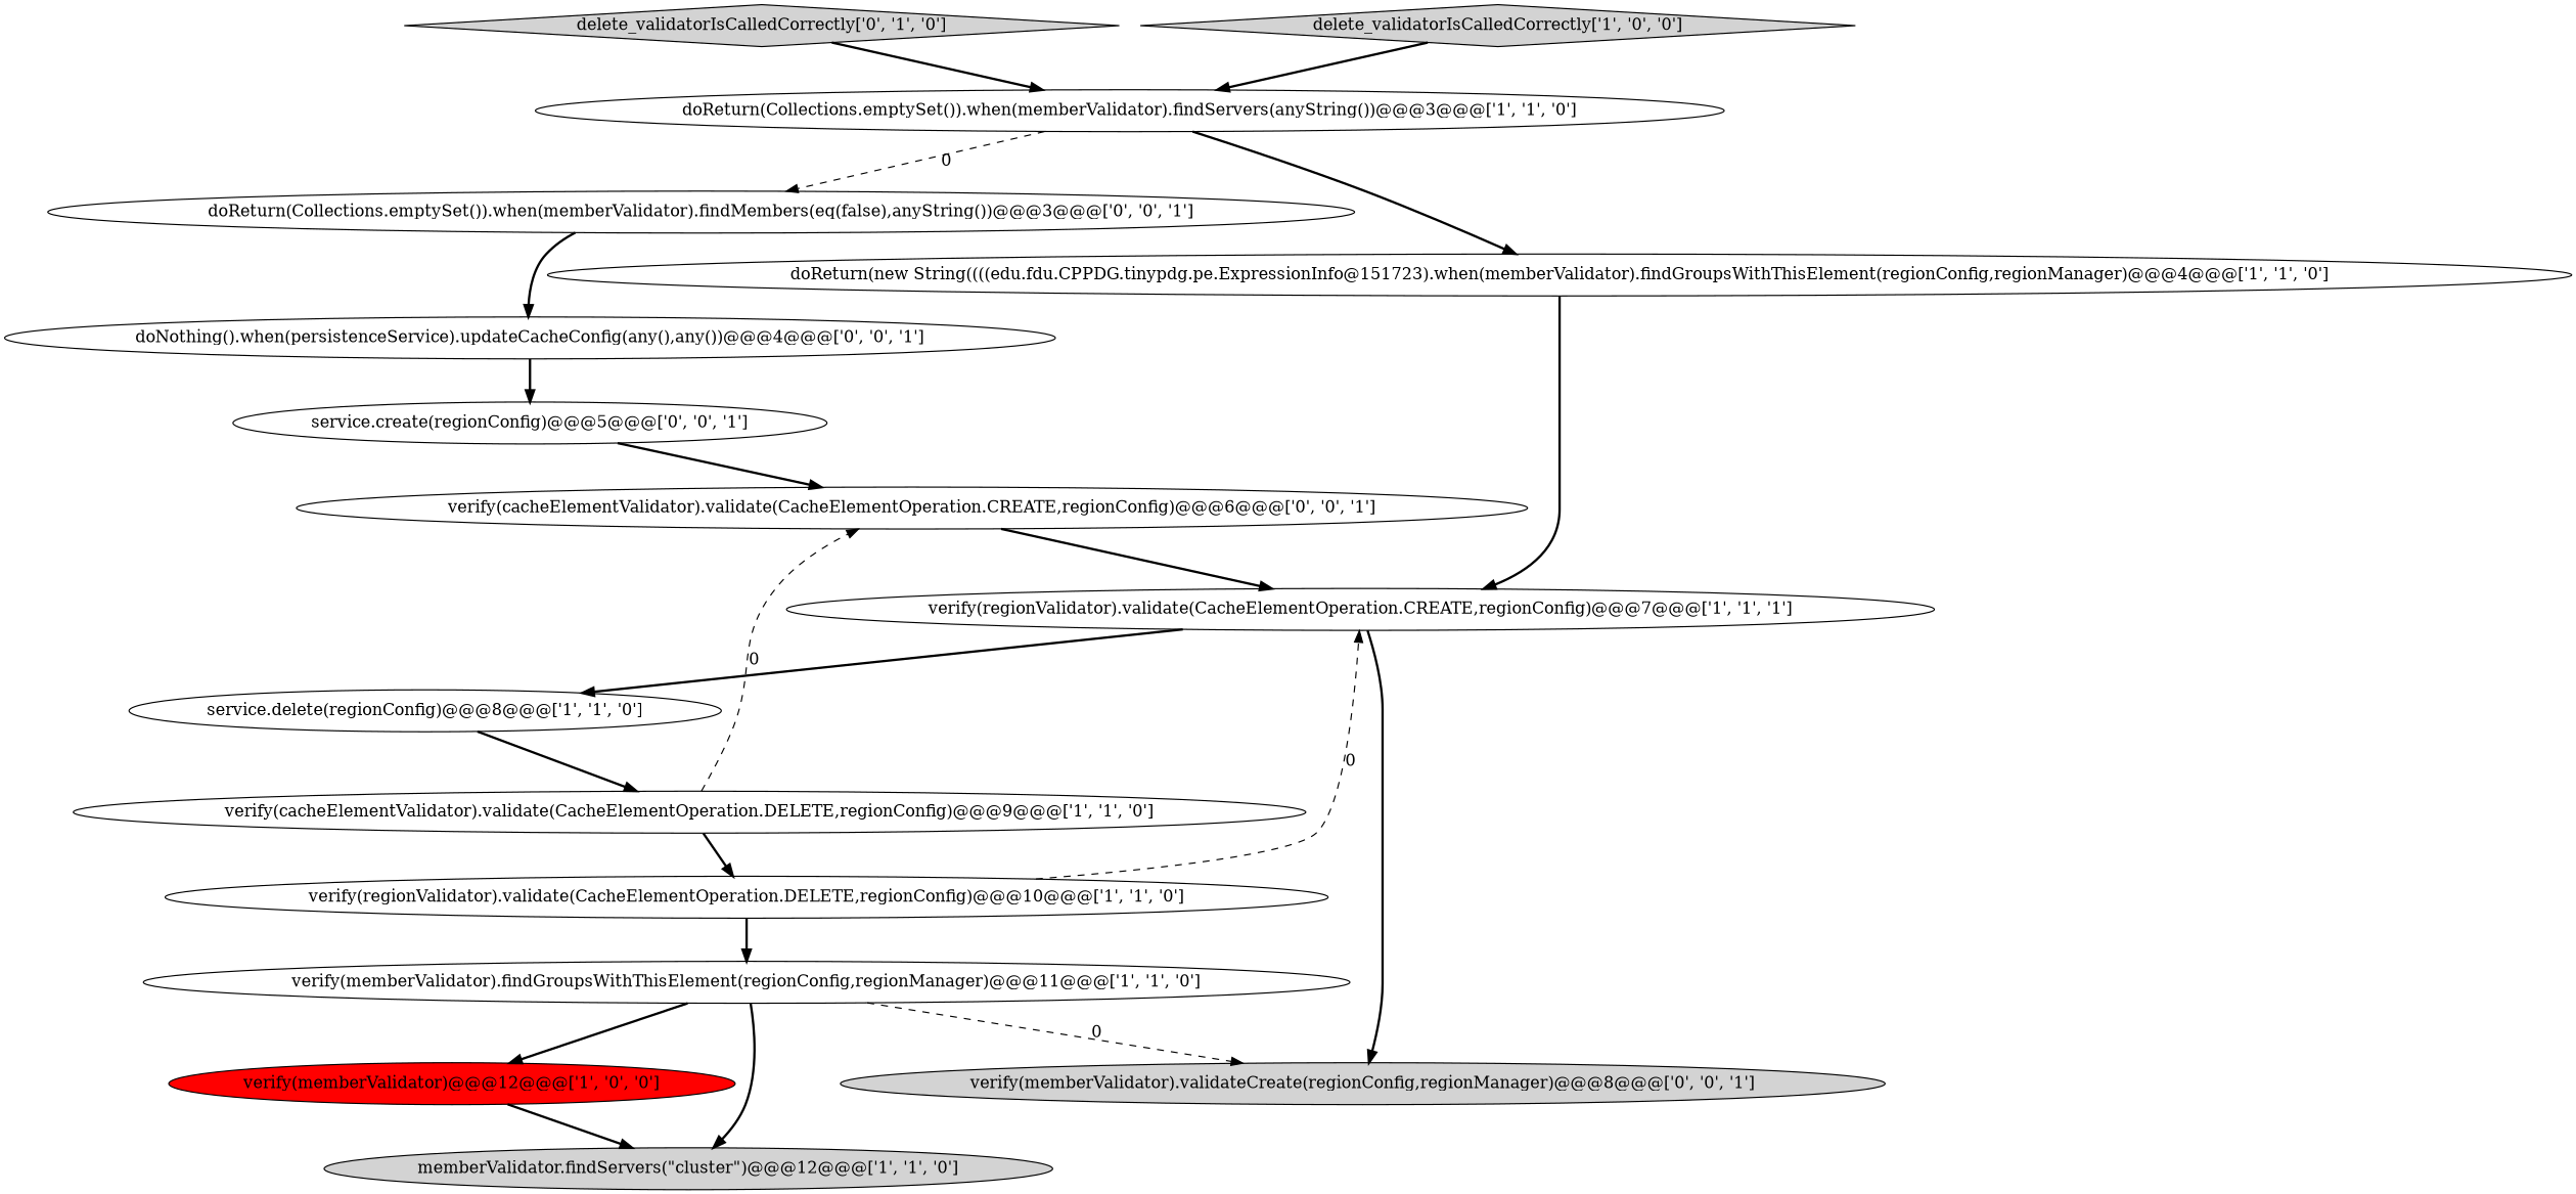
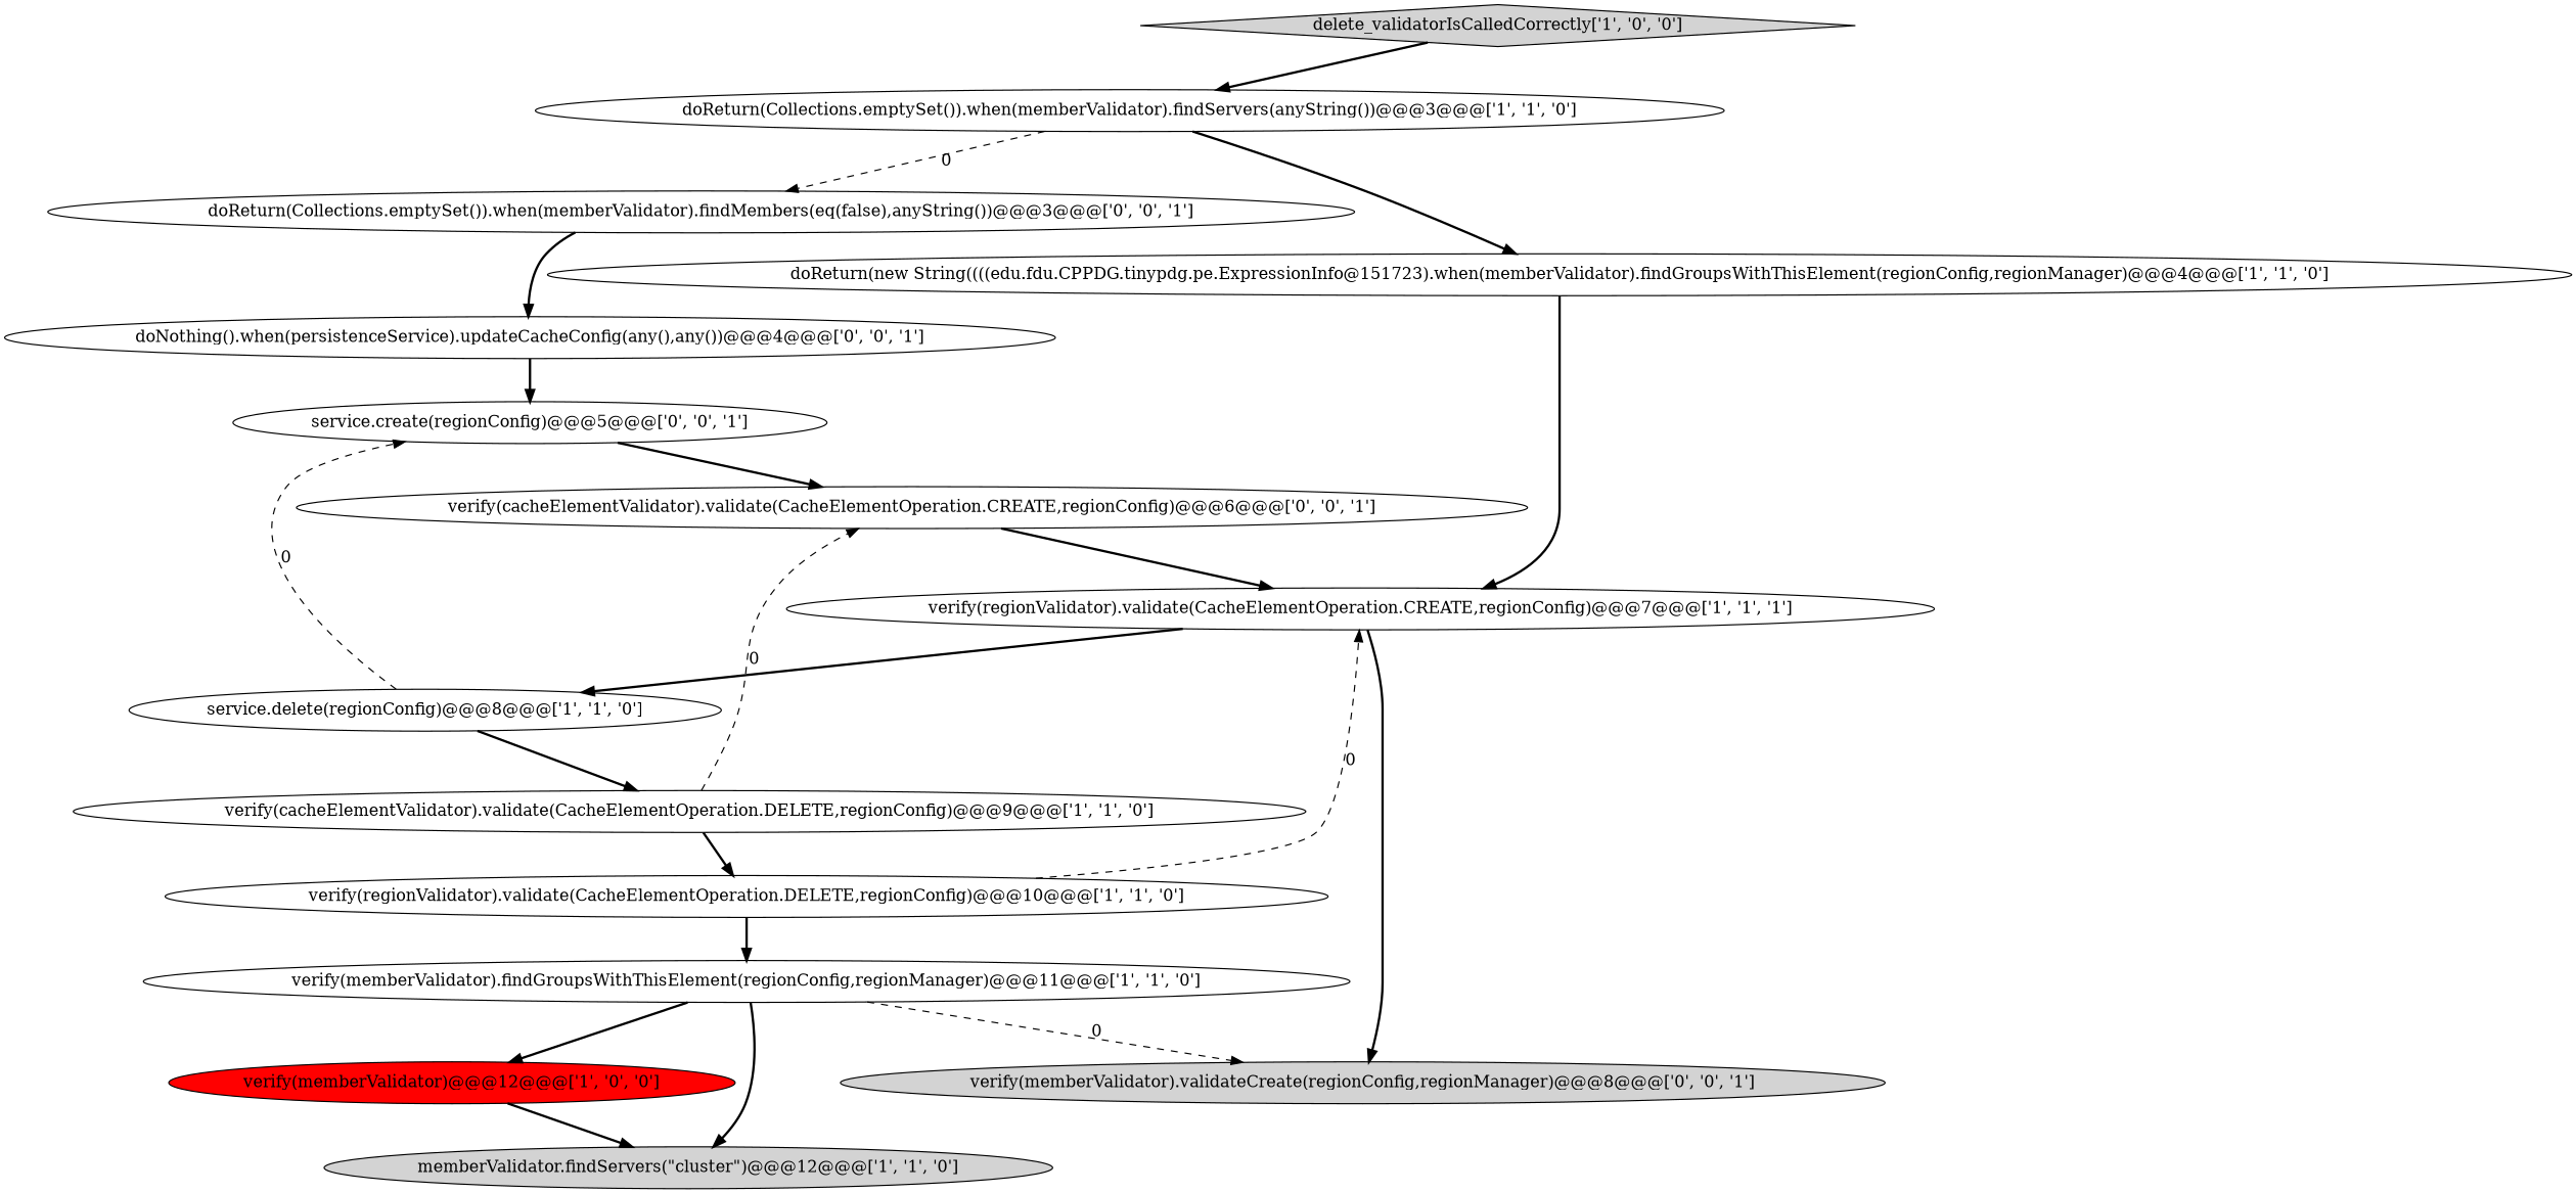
  digraph {
    node [fillcolor=white shape=ellipse style=filled]
    edge [style=bold]
    n1 [label="doReturn(Collections.emptySet()).when(memberValidator).findMembers(eq(false),anyString())@@@3@@@['0', '0', '1']"]
    n2 [label="doNothing().when(persistenceService).updateCacheConfig(any(),any())@@@4@@@['0', '0', '1']"]
    n3 [label="service.create(regionConfig)@@@5@@@['0', '0', '1']"]
    n4 [label="service.delete(regionConfig)@@@8@@@['1', '1', '0']"]
    n5 [label="verify(cacheElementValidator).validate(CacheElementOperation.DELETE,regionConfig)@@@9@@@['1', '1', '0']"]
    n6 [label="verify(cacheElementValidator).validate(CacheElementOperation.CREATE,regionConfig)@@@6@@@['0', '0', '1']"]
    n7 [label="verify(regionValidator).validate(CacheElementOperation.DELETE,regionConfig)@@@10@@@['1', '1', '0']"]
    n8 [label="doReturn(new String((((edu.fdu.CPPDG.tinypdg.pe.ExpressionInfo@151723).when(memberValidator).findGroupsWithThisElement(regionConfig,regionManager)@@@4@@@['1', '1', '0']"]
    n9 [label="verify(regionValidator).validate(CacheElementOperation.CREATE,regionConfig)@@@7@@@['1', '1', '1']"]
    n10 [fillcolor=lightgray label="verify(memberValidator).validateCreate(regionConfig,regionManager)@@@8@@@['0', '0', '1']"]
-   n11 [fillcolor=lightgray label="delete_validatorIsCalledCorrectly['0', '1', '0']" shape=diamond]
    n12 [label="doReturn(Collections.emptySet()).when(memberValidator).findServers(anyString())@@@3@@@['1', '1', '0']"]
    n13 [fillcolor=red label="verify(memberValidator)@@@12@@@['1', '0', '0']"]
    n14 [fillcolor=lightgray label="memberValidator.findServers(\"cluster\")@@@12@@@['1', '1', '0']"]
    n15 [label="verify(memberValidator).findGroupsWithThisElement(regionConfig,regionManager)@@@11@@@['1', '1', '0']"]
    n16 [fillcolor=lightgray label="delete_validatorIsCalledCorrectly['1', '0', '0']" shape=diamond]
    n1 -> n2
    n2 -> n3
    n3 -> n6
+   n4 -> n3 [label=0 style=dashed]
    n4 -> n5
    n5 -> n6 [label=0 style=dashed]
    n5 -> n7
    n6 -> n9
    n7 -> n9 [label=0 style=dashed]
    n7 -> n15
    n8 -> n9
    n9 -> n4
    n9 -> n10
-   n11 -> n12
    n12 -> n1 [label=0 style=dashed]
    n12 -> n8
    n13 -> n14
    n15 -> n10 [label=0 style=dashed]
    n15 -> n13
    n15 -> n14
    n16 -> n12
  }
